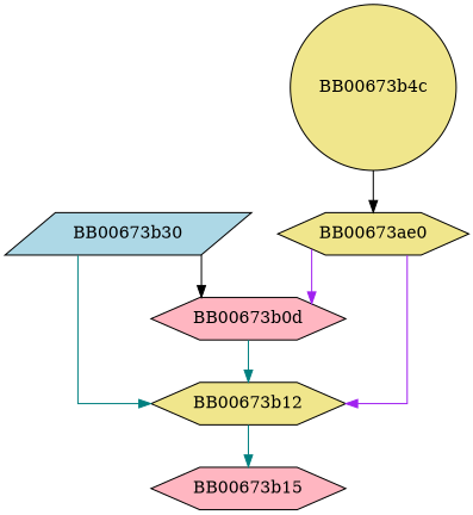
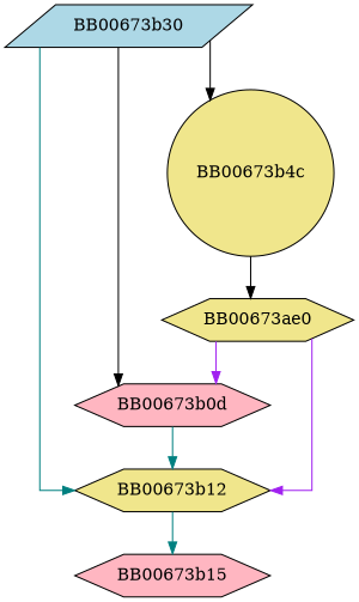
  digraph {
    splines=ortho
    node [fillcolor=khaki shape=hexagon style=filled]
    edge [color=teal]
    BB00673ae0
    BB00673b12
    BB00673b0d [fillcolor=lightpink]
    BB00673b15 [fillcolor=lightpink]
    BB00673b30 [fillcolor=lightblue shape=parallelogram]
    BB00673b4c [shape=circle]
    BB00673ae0 -> BB00673b12 [color=purple]
    BB00673ae0 -> BB00673b0d [color=purple]
    BB00673b12 -> BB00673b15
    BB00673b0d -> BB00673b12
    BB00673b30 -> BB00673b12
    BB00673b30 -> BB00673b0d [color=black]
+   BB00673b30 -> BB00673b4c [color=black]
    BB00673b4c -> BB00673ae0 [color=black]
  }
